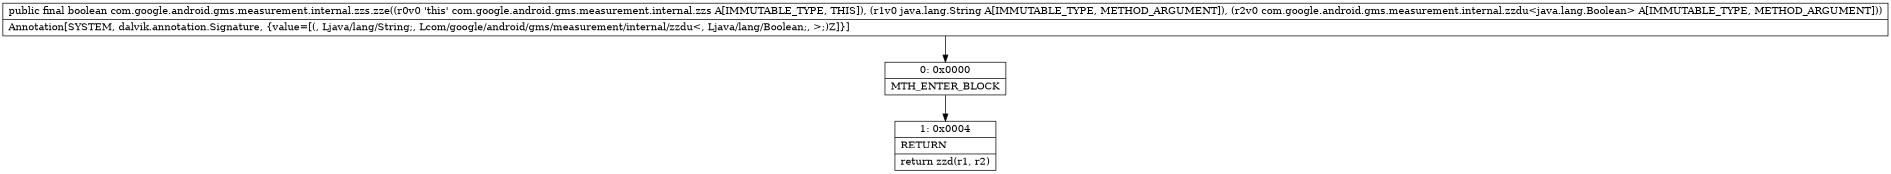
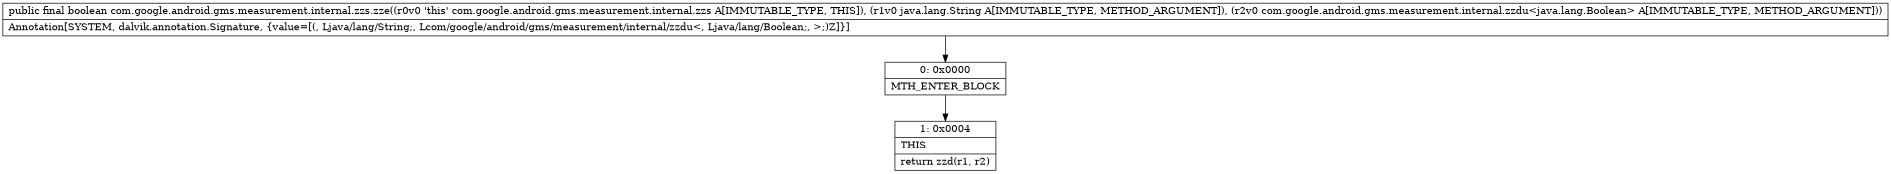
  digraph {
    node [shape=record]
    n1 [label="{0\:\ 0x0000|MTH_ENTER_BLOCK\l}"]
-   n2 [label="{1\:\ 0x0004|RETURN\l|return zzd(r1, r2)\l}"]
+   n2 [label="{1\:\ 0x0004|THIS\l|return zzd(r1, r2)\l}"]
    n3 [label="{public final boolean com.google.android.gms.measurement.internal.zzs.zze((r0v0 'this' com.google.android.gms.measurement.internal.zzs A[IMMUTABLE_TYPE, THIS]), (r1v0 java.lang.String A[IMMUTABLE_TYPE, METHOD_ARGUMENT]), (r2v0 com.google.android.gms.measurement.internal.zzdu\<java.lang.Boolean\> A[IMMUTABLE_TYPE, METHOD_ARGUMENT]))  | Annotation[SYSTEM, dalvik.annotation.Signature, \{value=[(, Ljava\/lang\/String;, Lcom\/google\/android\/gms\/measurement\/internal\/zzdu\<, Ljava\/lang\/Boolean;, \>;)Z]\}]\l}"]
    n1 -> n2
    n3 -> n1
  }
